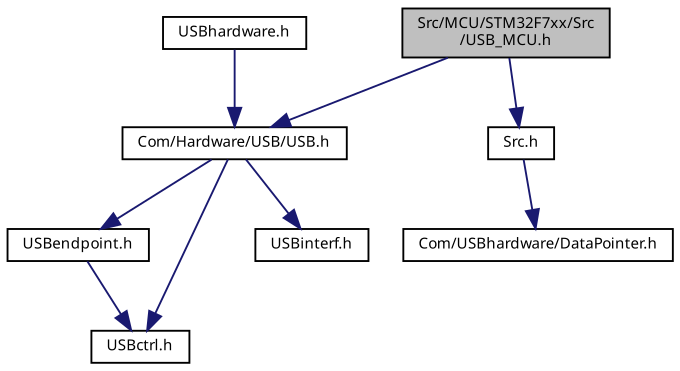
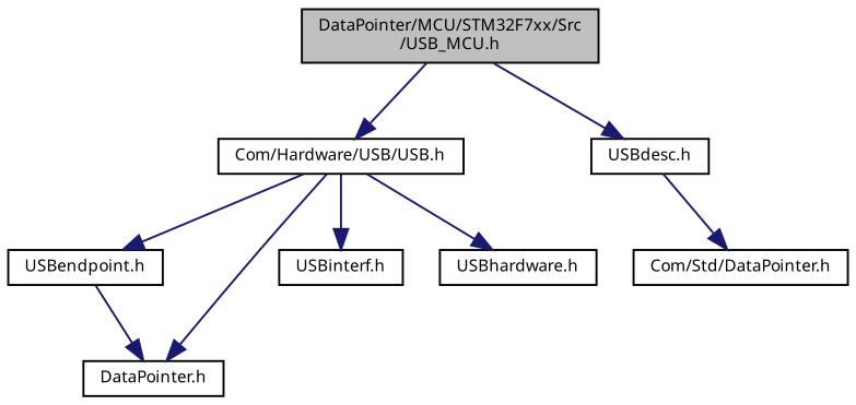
  digraph {
    node [color=black fillcolor=white fontname=Sans fontsize=8 shape=record style=filled]
    edge [color=midnightblue fontname=Sans fontsize=8 labelfontname=Sans labelfontsize=8 style=solid]
-   n1 [fillcolor=grey75 fontcolor=black height=0.2 label="Src/MCU/STM32F7xx/Src\l/USB_MCU.h" width=0.4]
+   n1 [fillcolor=grey75 fontcolor=black height=0.2 label="DataPointer/MCU/STM32F7xx/Src\l/USB_MCU.h" width=0.4]
    n2 [height=0.2 label="Com/Hardware/USB/USB.h" width=0.4]
-   n3 [height=0.2 label="Src.h" width=0.4]
+   n3 [height=0.2 label="USBdesc.h" width=0.4]
    n4 [height=0.2 label="USBendpoint.h" width=0.4]
-   n5 [height=0.2 label="USBctrl.h" width=0.4]
+   n5 [height=0.2 label="DataPointer.h" width=0.4]
    n6 [height=0.2 label="USBinterf.h" width=0.4]
    n7 [height=0.2 label="USBhardware.h" width=0.4]
-   n8 [height=0.2 label="Com/USBhardware/DataPointer.h" width=0.4]
+   n8 [height=0.2 label="Com/Std/DataPointer.h" width=0.4]
    n1 -> n2
    n1 -> n3
    n2 -> n4
    n2 -> n5
    n2 -> n6
-   n7 -> n2
+   n2 -> n7
    n3 -> n8
    n4 -> n5
  }
